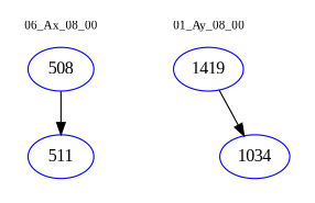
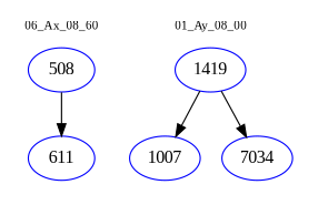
  digraph {
    fontname="Liberation Serif"
    node [color=blue fontname="Liberation Serif"]
    edge [color=black fontname="Liberation Serif"]
    n1 [label=508]
-   n2 [label=511]
+   n2 [label=611]
    n3 [label=1419]
-   n5 [label=1034]
+   n4 [label=1007]
+   n5 [label=7034]
    subgraph cluster_1 {
      color=white
      fontsize=10
-     label="06_Ax_08_00"
+     label="06_Ax_08_60"
      n1
      n2
    }
    subgraph cluster_2 {
      color=white
      fontsize=10
      label="01_Ay_08_00"
      n3
+     n4
      n5
    }
    n1 -> n2
+   n3 -> n4
    n3 -> n5
  }
